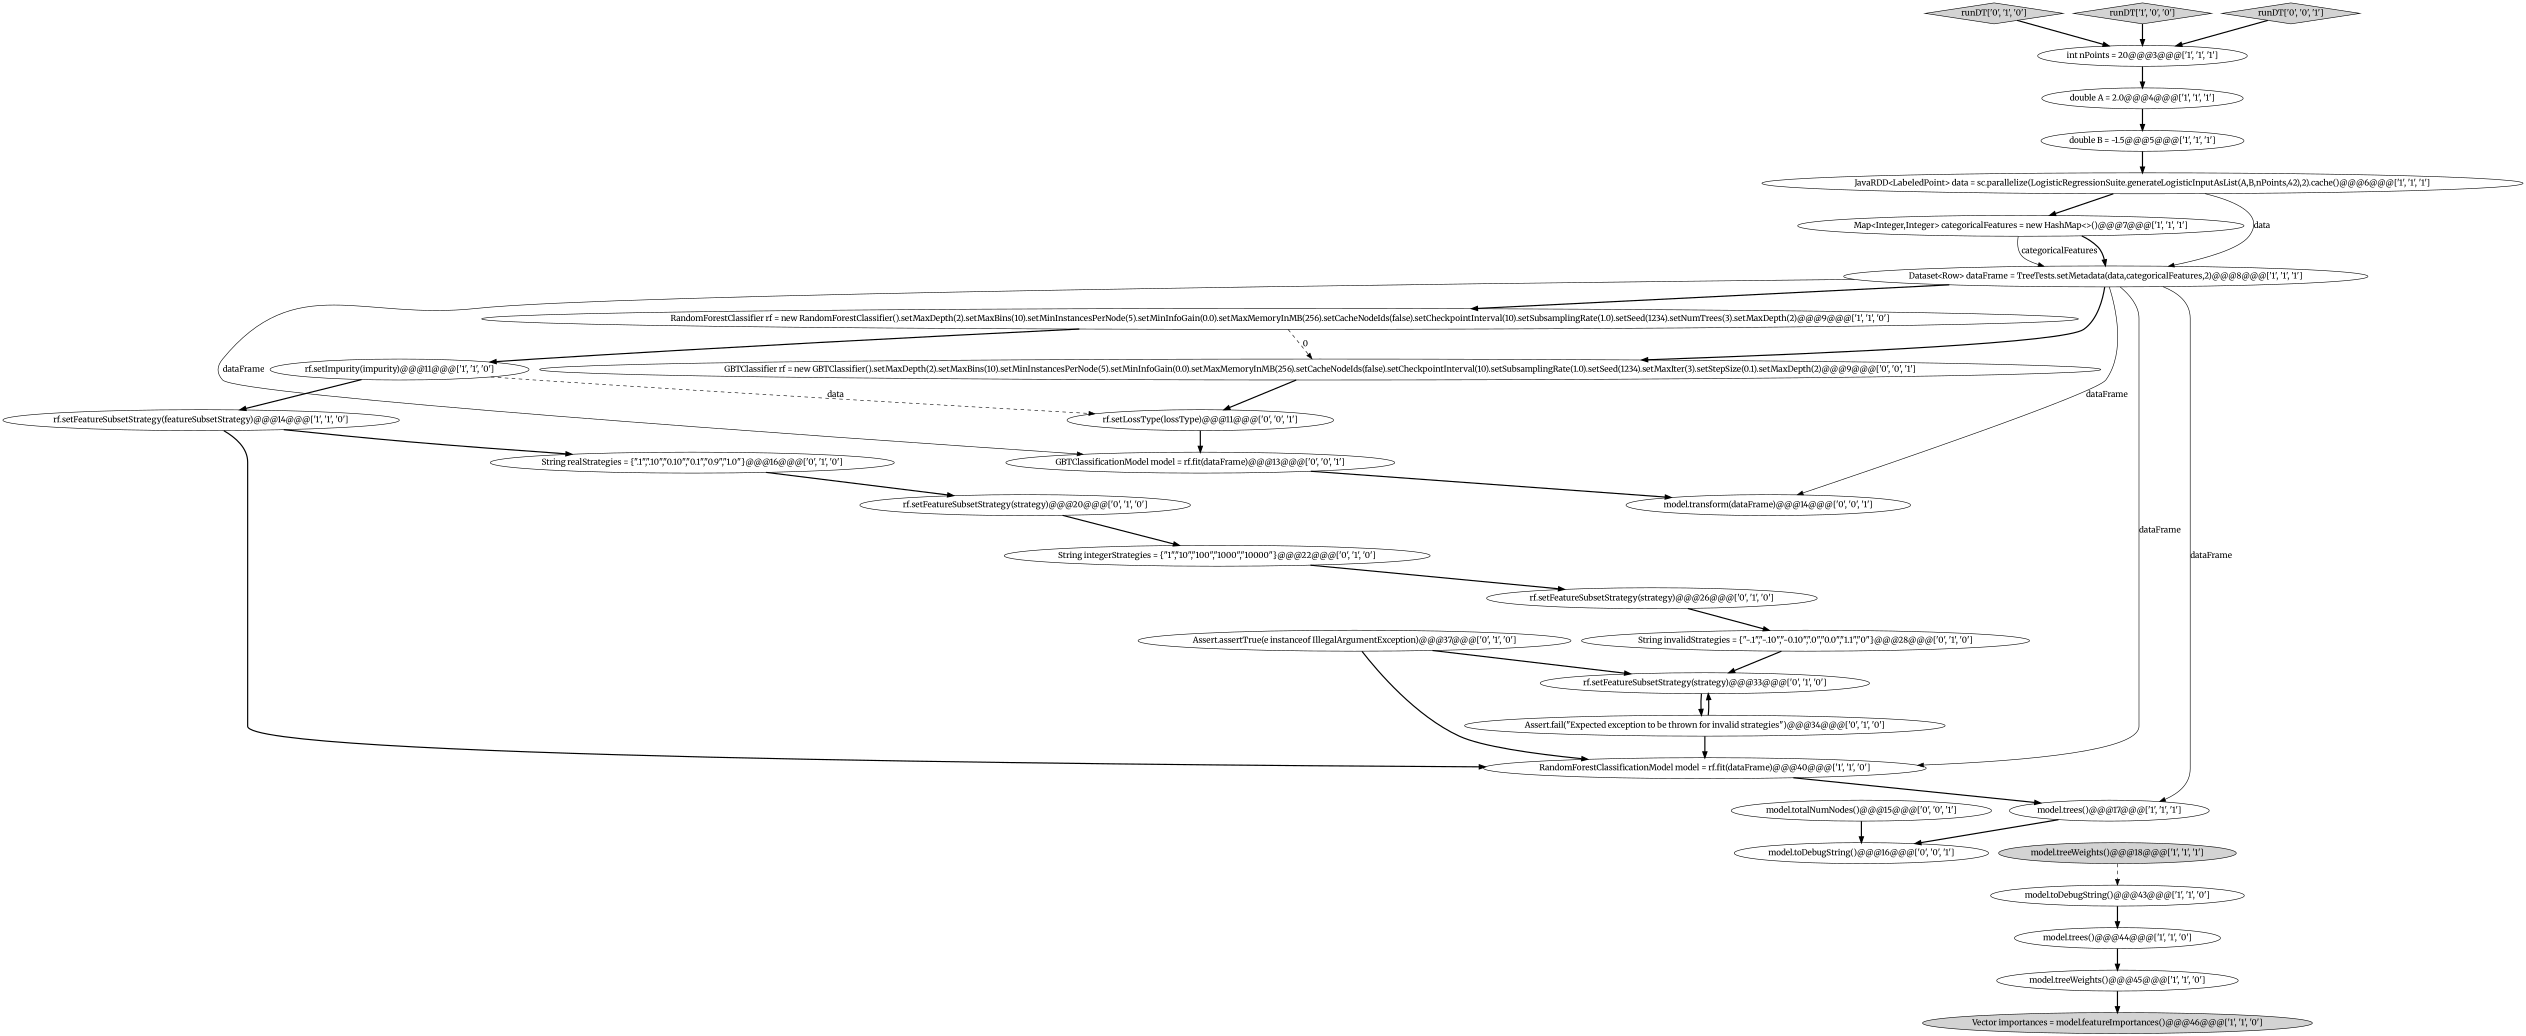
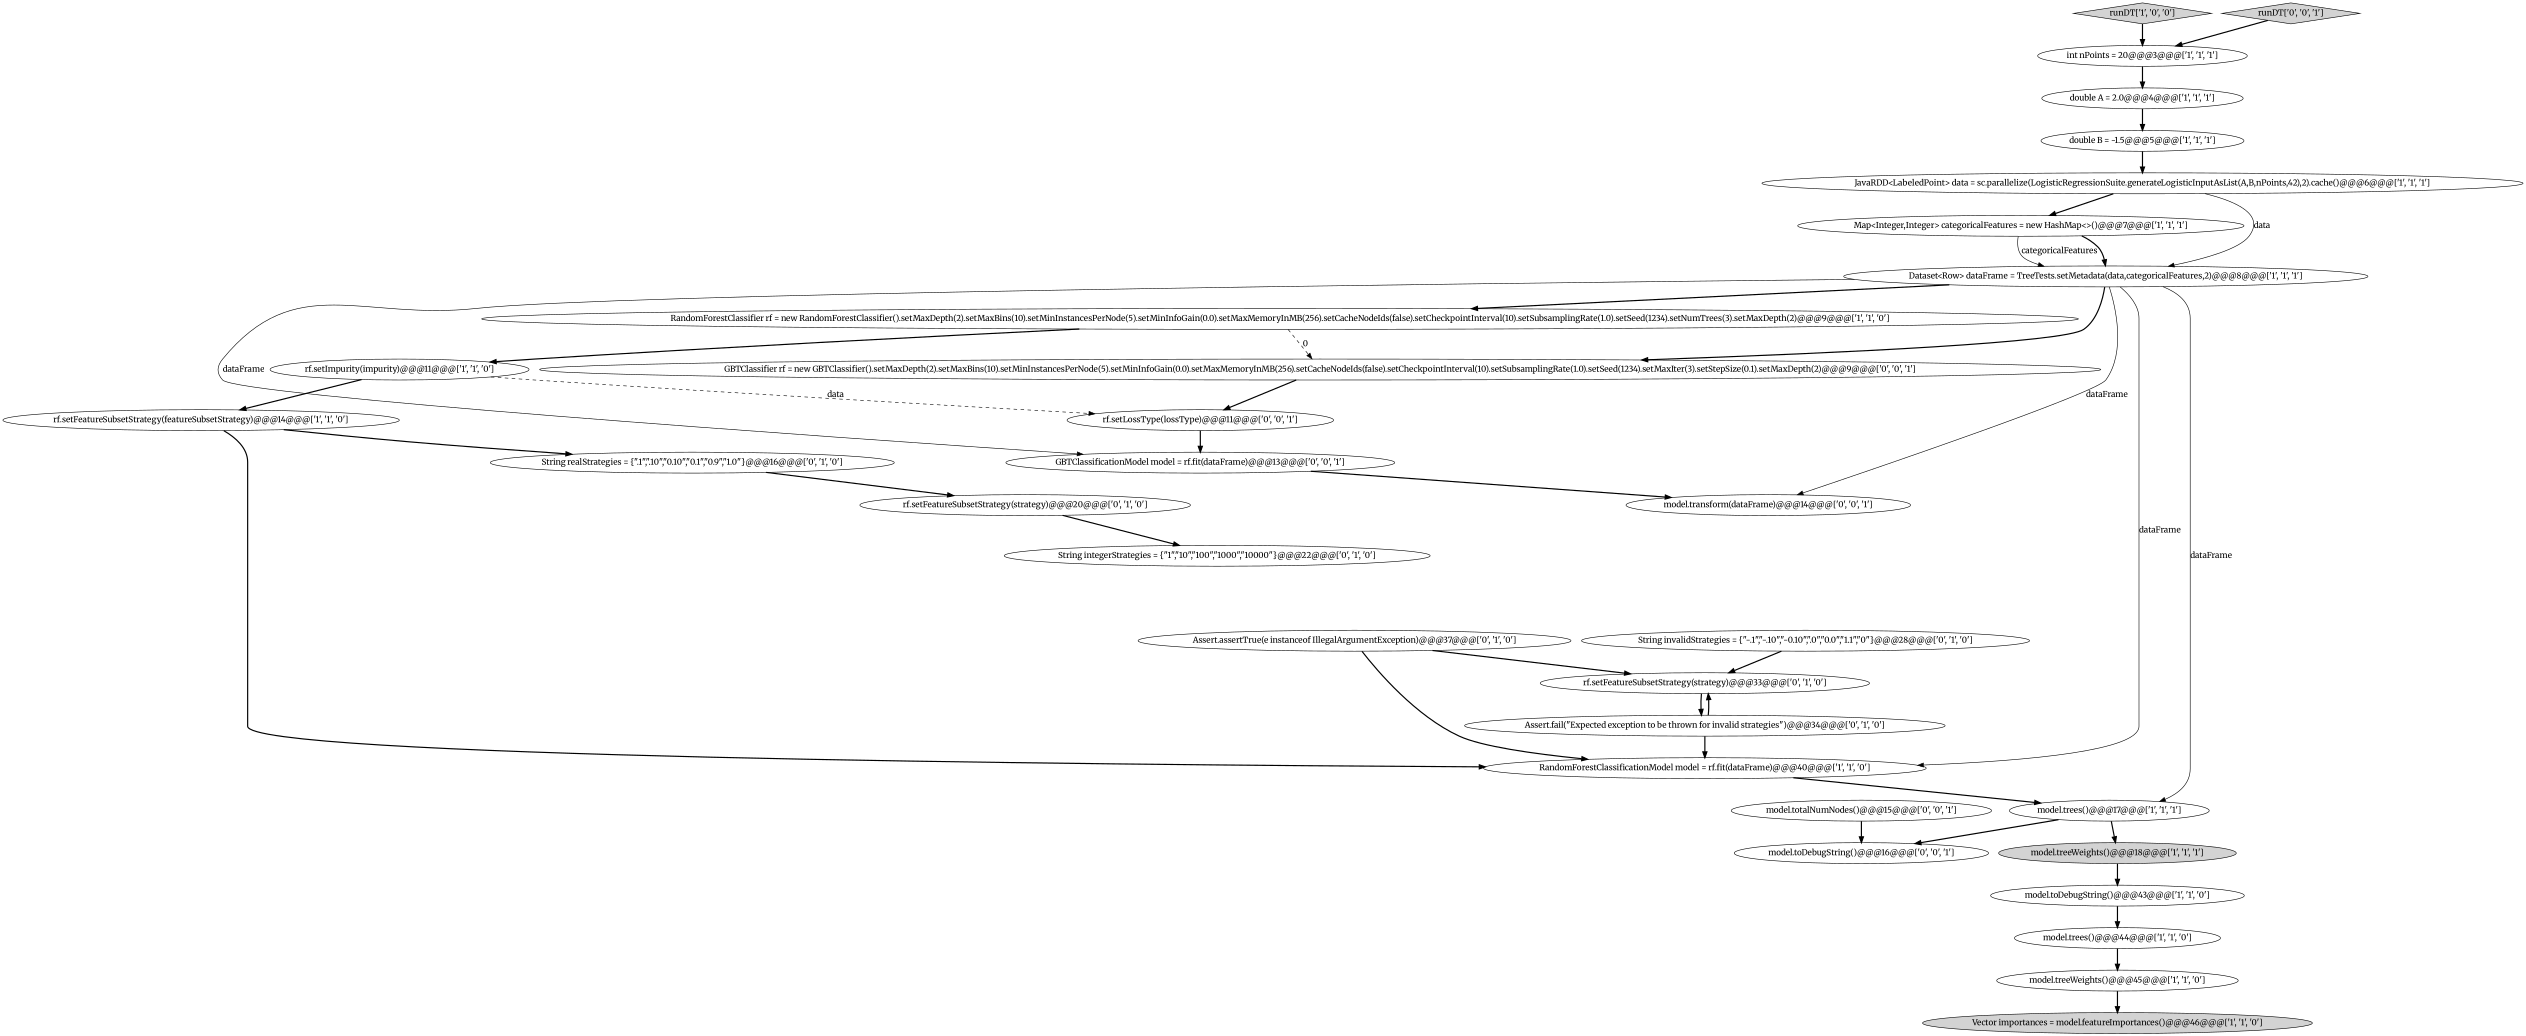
  digraph {
    fontname=Merriweather
    node [fillcolor=white fontname=Merriweather shape=ellipse style=filled]
    edge [fontname=Merriweather style=bold]
    n1 [label="model.toDebugString()@@@16@@@['0', '0', '1']"]
    n2 [label="model.trees()@@@17@@@['1', '1', '1']"]
    n3 [fillcolor=lightgray label="model.treeWeights()@@@18@@@['1', '1', '1']"]
    n4 [label="GBTClassifier rf = new GBTClassifier().setMaxDepth(2).setMaxBins(10).setMinInstancesPerNode(5).setMinInfoGain(0.0).setMaxMemoryInMB(256).setCacheNodeIds(false).setCheckpointInterval(10).setSubsamplingRate(1.0).setSeed(1234).setMaxIter(3).setStepSize(0.1).setMaxDepth(2)@@@9@@@['0', '0', '1']"]
    n5 [label="rf.setLossType(lossType)@@@11@@@['0', '0', '1']"]
    n6 [label="GBTClassificationModel model = rf.fit(dataFrame)@@@13@@@['0', '0', '1']"]
    n7 [label="rf.setImpurity(impurity)@@@11@@@['1', '1', '0']"]
    n8 [label="rf.setFeatureSubsetStrategy(featureSubsetStrategy)@@@14@@@['1', '1', '0']"]
    n9 [label="RandomForestClassificationModel model = rf.fit(dataFrame)@@@40@@@['1', '1', '0']"]
    n10 [label="String realStrategies = {\".1\",\".10\",\"0.10\",\"0.1\",\"0.9\",\"1.0\"}@@@16@@@['0', '1', '0']"]
    n11 [label="model.toDebugString()@@@43@@@['1', '1', '0']"]
    n12 [label="rf.setFeatureSubsetStrategy(strategy)@@@20@@@['0', '1', '0']"]
-   n13 [label="rf.setFeatureSubsetStrategy(strategy)@@@26@@@['0', '1', '0']"]
    n14 [label="String invalidStrategies = {\"-.1\",\"-.10\",\"-0.10\",\".0\",\"0.0\",\"1.1\",\"0\"}@@@28@@@['0', '1', '0']"]
    n15 [label="rf.setFeatureSubsetStrategy(strategy)@@@33@@@['0', '1', '0']"]
    n16 [label="String integerStrategies = {\"1\",\"10\",\"100\",\"1000\",\"10000\"}@@@22@@@['0', '1', '0']"]
-   n17 [fillcolor=lightgray label="runDT['0', '1', '0']" shape=diamond]
    n18 [label="int nPoints = 20@@@3@@@['1', '1', '1']"]
    n19 [label="double A = 2.0@@@4@@@['1', '1', '1']"]
    n20 [fillcolor=lightgray label="Vector importances = model.featureImportances()@@@46@@@['1', '1', '0']"]
    n21 [label="Map<Integer,Integer> categoricalFeatures = new HashMap<>()@@@7@@@['1', '1', '1']"]
    n22 [label="Dataset<Row> dataFrame = TreeTests.setMetadata(data,categoricalFeatures,2)@@@8@@@['1', '1', '1']"]
    n23 [label="RandomForestClassifier rf = new RandomForestClassifier().setMaxDepth(2).setMaxBins(10).setMinInstancesPerNode(5).setMinInfoGain(0.0).setMaxMemoryInMB(256).setCacheNodeIds(false).setCheckpointInterval(10).setSubsamplingRate(1.0).setSeed(1234).setNumTrees(3).setMaxDepth(2)@@@9@@@['1', '1', '0']"]
    n24 [label="model.transform(dataFrame)@@@14@@@['0', '0', '1']"]
    n25 [label="Assert.assertTrue(e instanceof IllegalArgumentException)@@@37@@@['0', '1', '0']"]
    n26 [label="Assert.fail(\"Expected exception to be thrown for invalid strategies\")@@@34@@@['0', '1', '0']"]
    n27 [label="model.trees()@@@44@@@['1', '1', '0']"]
    n28 [label="model.treeWeights()@@@45@@@['1', '1', '0']"]
    n29 [fillcolor=lightgray label="runDT['1', '0', '0']" shape=diamond]
    n30 [label="double B = -1.5@@@5@@@['1', '1', '1']"]
    n31 [label="JavaRDD<LabeledPoint> data = sc.parallelize(LogisticRegressionSuite.generateLogisticInputAsList(A,B,nPoints,42),2).cache()@@@6@@@['1', '1', '1']"]
    n32 [fillcolor=lightgray label="runDT['0', '0', '1']" shape=diamond]
    n33 [label="model.totalNumNodes()@@@15@@@['0', '0', '1']"]
    n2 -> n1
-   n3 -> n11 [style=dashed]
+   n2 -> n3
+   n3 -> n11
    n4 -> n5
    n5 -> n6
    n6 -> n24
    n7 -> n5 [label=data style=dashed]
    n7 -> n8
    n8 -> n9
    n8 -> n10
    n9 -> n2
    n10 -> n12
    n11 -> n27
    n12 -> n16
-   n13 -> n14
    n14 -> n15
    n15 -> n26
-   n16 -> n13
-   n17 -> n18
    n18 -> n19
    n19 -> n30
    n21 -> n22 [label=categoricalFeatures style=solid]
    n21 -> n22
    n22 -> n2 [label=dataFrame style=solid]
    n22 -> n4
    n22 -> n6 [label=dataFrame style=solid]
    n22 -> n9 [label=dataFrame style=solid]
    n22 -> n23
    n22 -> n24 [label=dataFrame style=solid]
    n23 -> n4 [label=0 style=dashed]
    n23 -> n7
    n25 -> n9
    n25 -> n15
    n26 -> n9
    n26 -> n15
    n27 -> n28
    n28 -> n20
    n29 -> n18
    n30 -> n31
    n31 -> n21
    n31 -> n22 [label=data style=solid]
    n32 -> n18
    n33 -> n1
  }
